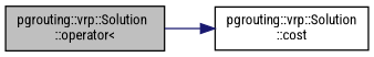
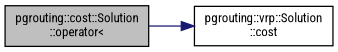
  digraph {
    rankdir=LR
    fontname="Roboto Condensed"
    node [color=black fontname="Roboto Condensed" fontsize=10 shape=record style=filled]
-   n1 [fillcolor=grey75 fontcolor=black height=0.2 label="pgrouting::vrp::Solution\l::operator\<" width=0.4]
+   n1 [fillcolor=grey75 fontcolor=black height=0.2 label="pgrouting::cost::Solution\l::operator\<" width=0.4]
    n2 [fillcolor=white height=0.2 label="pgrouting::vrp::Solution\l::cost" width=0.4]
    n1 -> n2 [color=midnightblue fontname="Roboto Condensed" fontsize=10 labelfontname=Helvetica labelfontsize=10 style=solid]
  }
